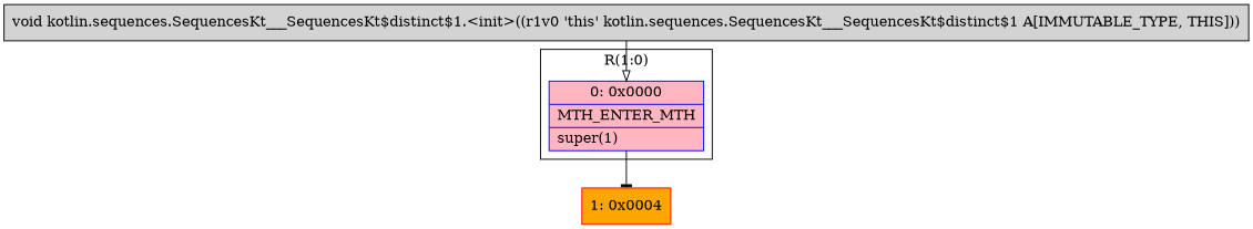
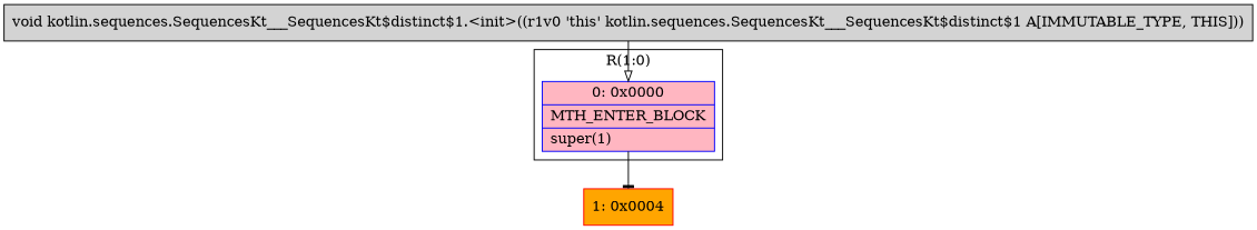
  digraph {
    node [shape=record style=filled]
-   n1 [color=blue label="{0\:\ 0x0000|MTH_ENTER_MTH\l|super(1)\l}" fillcolor=lightpink]
+   n1 [color=blue label="{0\:\ 0x0000|MTH_ENTER_BLOCK\l|super(1)\l}" fillcolor=lightpink]
    n2 [color=red label="{1\:\ 0x0004}" fillcolor=orange]
    n3 [label="{void kotlin.sequences.SequencesKt___SequencesKt$distinct$1.\<init\>((r1v0 'this' kotlin.sequences.SequencesKt___SequencesKt$distinct$1 A[IMMUTABLE_TYPE, THIS])) }" fillcolor=lightgrey]
    subgraph cluster_1 {
      label="R(1:0)"
      n1
    }
    n1 -> n2 [arrowhead=tee]
    n3 -> n1 [arrowhead=onormal]
  }
